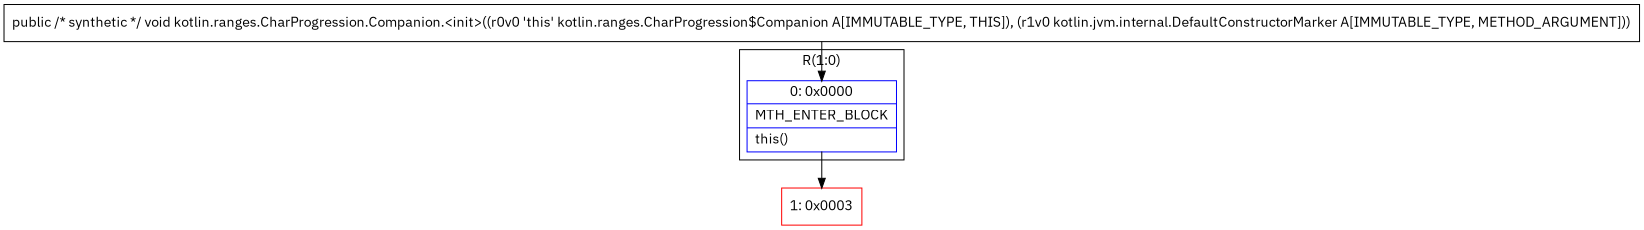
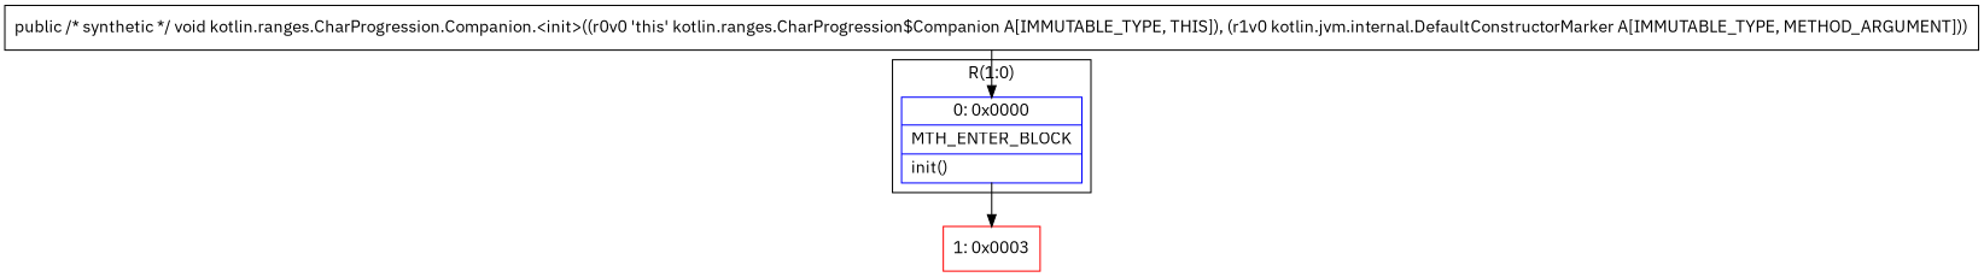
  digraph {
    fontname="IBM Plex Sans"
    node [shape=record fontname="IBM Plex Sans"]
    edge [fontname="IBM Plex Sans"]
-   n1 [color=blue label="{0\:\ 0x0000|MTH_ENTER_BLOCK\l|this()\l}"]
+   n1 [color=blue label="{0\:\ 0x0000|MTH_ENTER_BLOCK\l|init()\l}"]
    n2 [color=red label="{1\:\ 0x0003}"]
    n3 [label="{public \/* synthetic *\/ void kotlin.ranges.CharProgression.Companion.\<init\>((r0v0 'this' kotlin.ranges.CharProgression$Companion A[IMMUTABLE_TYPE, THIS]), (r1v0 kotlin.jvm.internal.DefaultConstructorMarker A[IMMUTABLE_TYPE, METHOD_ARGUMENT])) }"]
    subgraph cluster_1 {
      label="R(1:0)"
      n1
    }
    n1 -> n2
    n3 -> n1
  }
